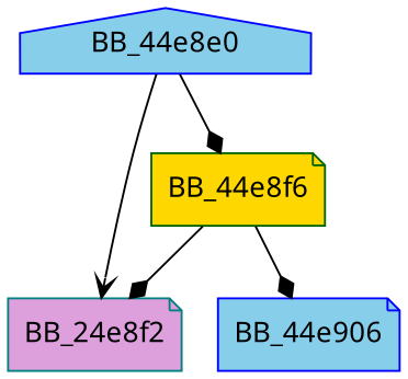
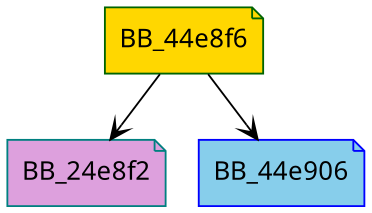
  digraph {
    fontname="Noto Sans"
    node [color=blue fillcolor=skyblue fontname="Noto Sans" shape=note style=filled]
    edge [arrowhead=vee fontname="Noto Sans"]
-   BB_44e8e0 [shape=house]
    n2 [color=teal fillcolor=plum label=BB_24e8f2]
    BB_44e8f6 [color=darkgreen fillcolor=gold]
    n4 [label=BB_44e906]
-   BB_44e8e0 -> n2
-   BB_44e8e0 -> BB_44e8f6 [arrowhead=diamond]
-   BB_44e8f6 -> n2 [arrowhead=diamond]
-   BB_44e8f6 -> n4 [arrowhead=diamond]
+   BB_44e8f6 -> n2
+   BB_44e8f6 -> n4
  }
